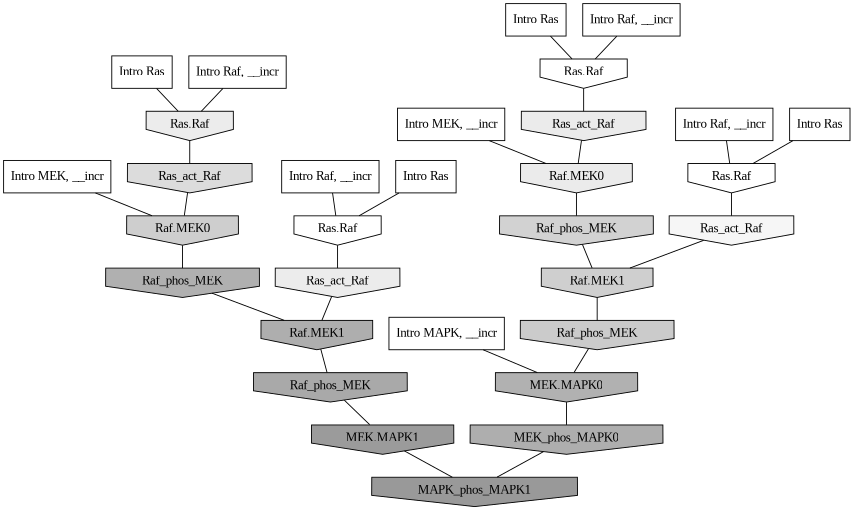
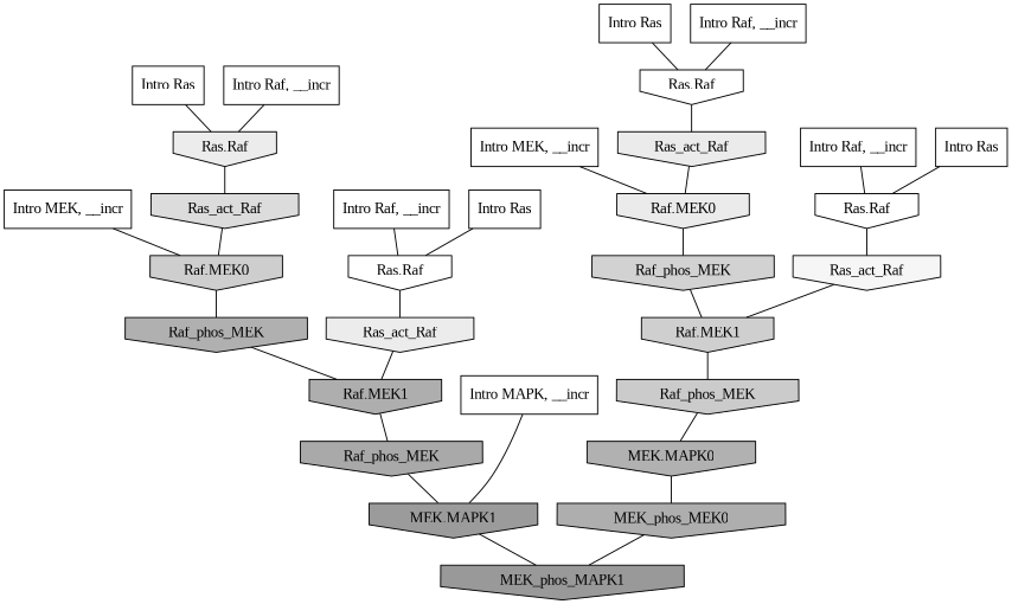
  digraph {
    fontname="Liberation Serif"
    rankdir=TB
    ranksep=0.30
    node [fillcolor="0.000 0.000 1.000" fontname="Liberation Serif" shape=invhouse style=filled]
    edge [color="0.000 0.000 0.000" dir=none fontname="Liberation Serif"]
    n1 [label="Intro Ras" shape=rectangle]
    n2 [label="Ras.Raf"]
    n3 [fillcolor="0.000 0.000 0.921" label=Ras_act_Raf]
    n4 [label="Intro Ras" shape=rectangle]
    n5 [label="Ras.Raf"]
    n6 [fillcolor="0.000 0.000 0.963" label=Ras_act_Raf]
    n7 [label="Intro Ras" shape=rectangle]
    n8 [fillcolor="0.000 0.000 0.925" label="Ras.Raf"]
    n9 [fillcolor="0.000 0.000 0.862" label=Ras_act_Raf]
    n10 [label="Intro Ras" shape=rectangle]
    n11 [fillcolor="0.000 0.000 0.999" label="Ras.Raf"]
    n12 [fillcolor="0.000 0.000 0.924" label=Ras_act_Raf]
    n13 [label="Intro Raf, __incr" shape=rectangle]
    n14 [label="Intro Raf, __incr" shape=rectangle]
    n15 [label="Intro Raf, __incr" shape=rectangle]
    n16 [label="Intro Raf, __incr" shape=rectangle]
    n17 [label="Intro MEK, __incr" shape=rectangle]
    n18 [fillcolor="0.000 0.000 0.806" label="Raf.MEK0"]
    n19 [fillcolor="0.000 0.000 0.690" label=Raf_phos_MEK]
    n20 [label="Intro MEK, __incr" shape=rectangle]
    n21 [fillcolor="0.000 0.000 0.921" label="Raf.MEK0"]
    n22 [fillcolor="0.000 0.000 0.822" label=Raf_phos_MEK]
    n23 [label="Intro MAPK, __incr" shape=rectangle]
    n24 [fillcolor="0.000 0.000 0.695" label="MEK.MAPK0"]
-   n25 [fillcolor="0.000 0.000 0.681" label=MEK_phos_MAPK0]
+   n25 [fillcolor="0.000 0.000 0.681" label=MEK_phos_MEK0]
    n26 [fillcolor="0.000 0.000 0.811" label="Raf.MEK1"]
    n27 [fillcolor="0.000 0.000 0.680" label="Raf.MEK1"]
    n28 [fillcolor="0.000 0.000 0.796" label=Raf_phos_MEK]
    n29 [fillcolor="0.000 0.000 0.664" label=Raf_phos_MEK]
-   n30 [fillcolor="0.000 0.000 0.600" label=MAPK_phos_MAPK1]
+   n30 [fillcolor="0.000 0.000 0.600" label=MEK_phos_MAPK1]
    n31 [fillcolor="0.000 0.000 0.609" label="MEK.MAPK1"]
    n1 -> n2
    n2 -> n3
    n3 -> n21
    n4 -> n5
    n5 -> n6
    n6 -> n26
    n7 -> n8
    n8 -> n9
    n9 -> n18
    n10 -> n11
    n11 -> n12
    n12 -> n27
    n13 -> n11
    n14 -> n2
    n15 -> n5
    n16 -> n8
    n17 -> n18
    n18 -> n19
    n19 -> n27
    n20 -> n21
    n21 -> n22
    n22 -> n26
-   n23 -> n24
+   n23 -> n31
    n24 -> n25
    n25 -> n30
    n26 -> n28
    n27 -> n29
    n28 -> n24
    n29 -> n31
    n31 -> n30
  }
